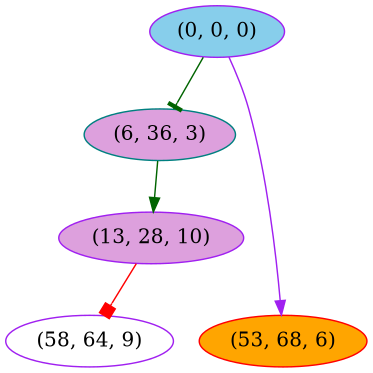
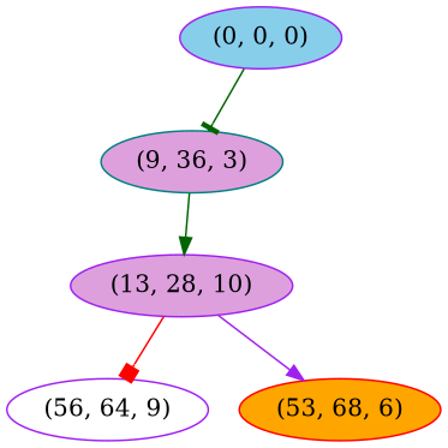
  digraph {
    node [color=purple fillcolor=plum style=filled]
    edge [arrowhead=normal color=darkgreen]
    "(0, 0, 0)" [fillcolor=skyblue]
-   "(6, 36, 3)" [color=teal]
+   "(6, 36, 3)" [color=teal label="(9, 36, 3)"]
    "(53, 68, 6)" [color=red fillcolor=orange]
    "(13, 28, 10)"
-   "(56, 64, 9)" [fillcolor=white label="(58, 64, 9)"]
+   "(56, 64, 9)" [fillcolor=white]
    "(0, 0, 0)" -> "(6, 36, 3)" [arrowhead=tee]
-   "(0, 0, 0)" -> "(53, 68, 6)" [color=purple]
+   "(13, 28, 10)" -> "(53, 68, 6)" [color=purple]
    "(6, 36, 3)" -> "(13, 28, 10)"
    "(13, 28, 10)" -> "(56, 64, 9)" [arrowhead=box color=red]
  }
